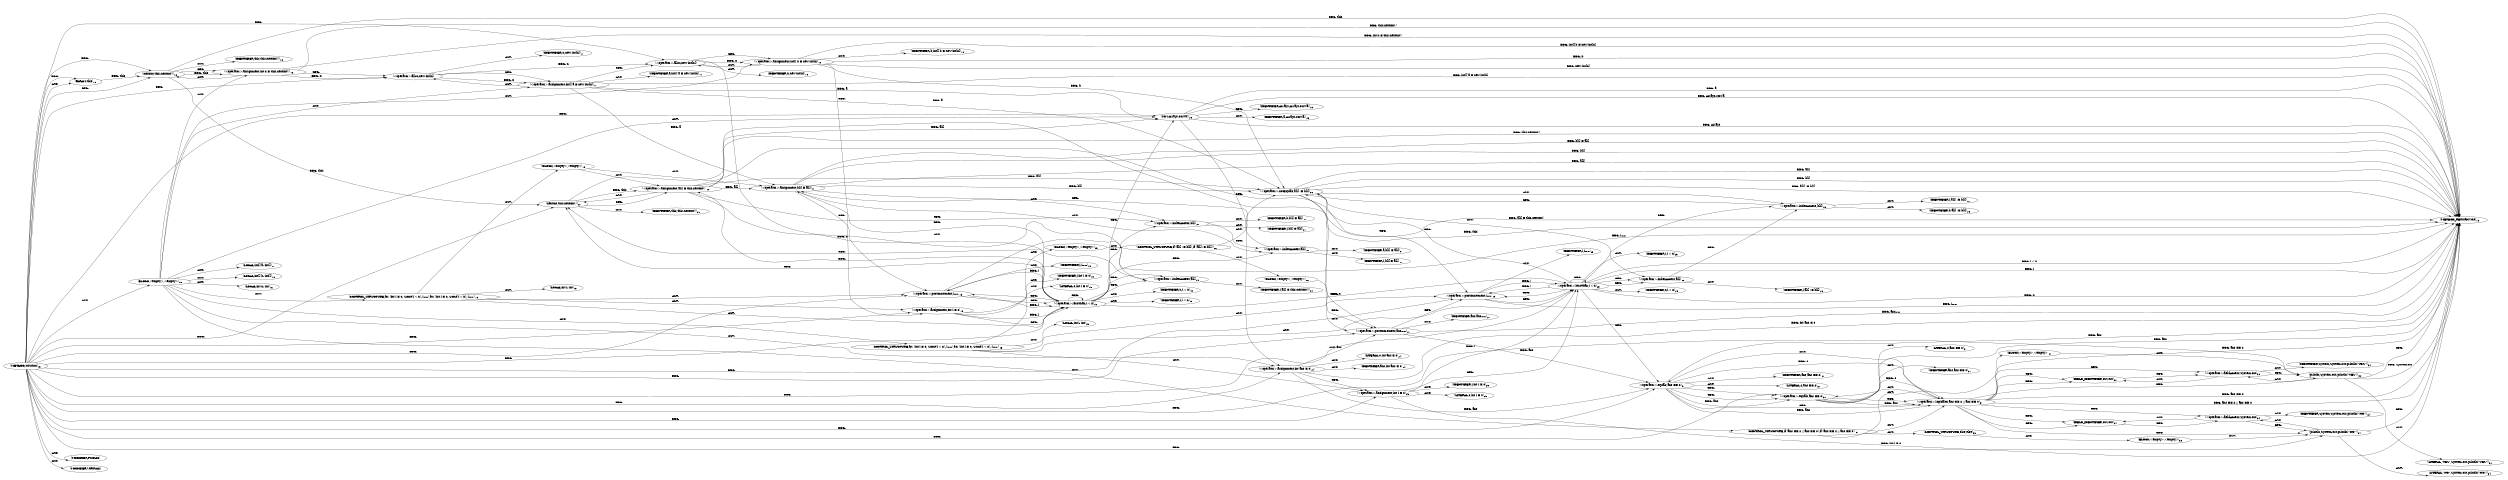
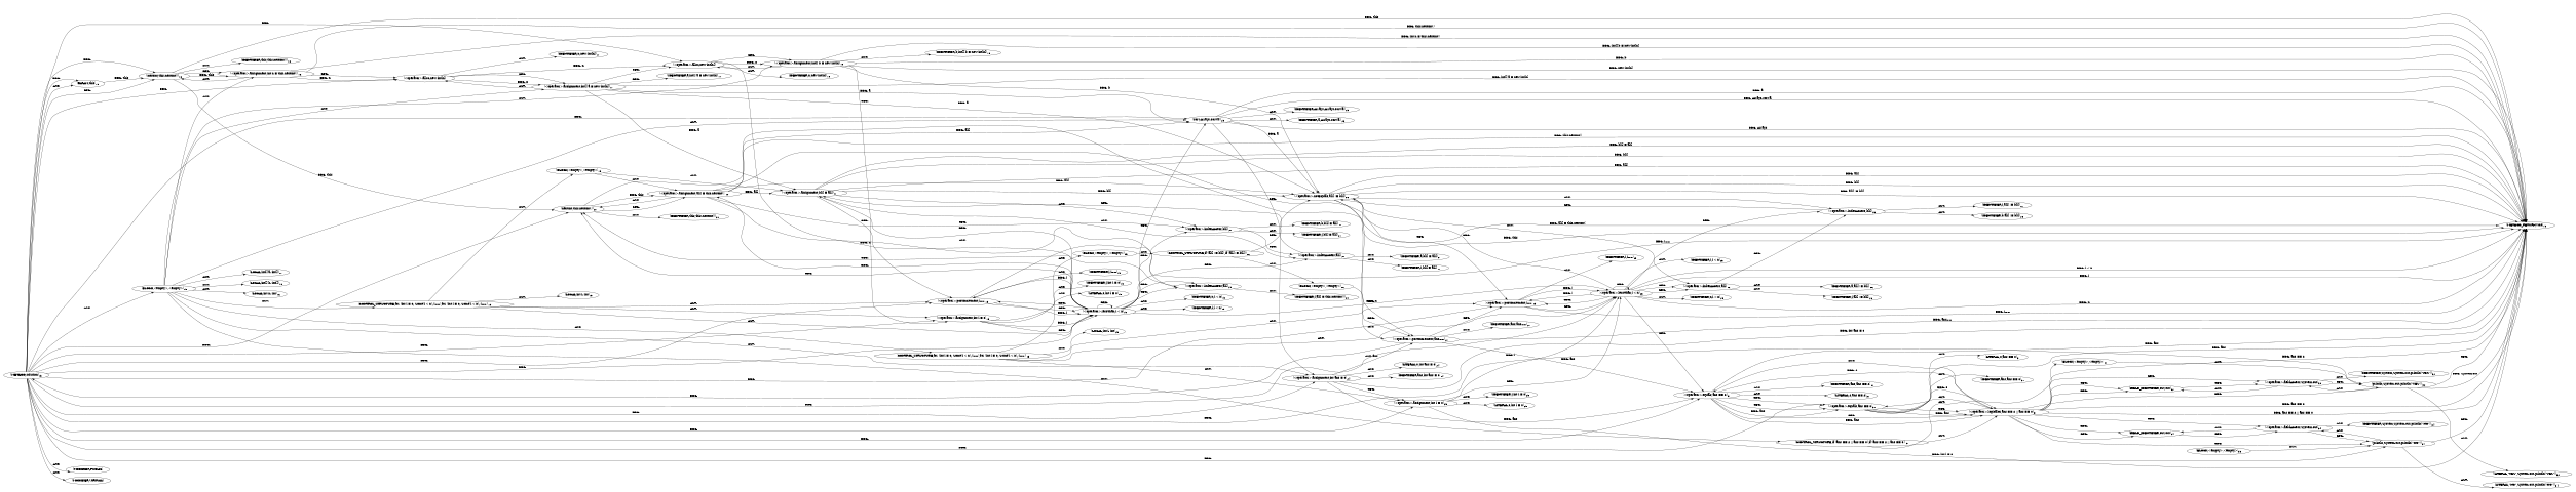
  digraph {
    rankdir=LR
    n1 [label=<(METHOD,solution)<SUB>15</SUB>>]
    n2 [label=<(PARAM,this)<SUB>15</SUB>>]
    n3 [label=<(BLOCK,&lt;empty&gt;,&lt;empty&gt;)<SUB>15</SUB>>]
    n4 [label=<(nextInt,this.nextInt())<SUB>16</SUB>>]
    n5 [label=<(&lt;operator&gt;.alloc,new int[n])>]
    n6 [label=<(&lt;operator&gt;.alloc,new int[n])>]
    n7 [label=<(&lt;operator&gt;.assignment,int i = 0)<SUB>19</SUB>>]
    n8 [label=<(&lt;operator&gt;.lessThan,i &lt; n)<SUB>19</SUB>>]
    n9 [label=<(&lt;operator&gt;.postIncrement,i++)<SUB>19</SUB>>]
    n10 [label=<(nextInt,this.nextInt())<SUB>20</SUB>>]
    n11 [label=<(sort,Arrays.sort(a))<SUB>23</SUB>>]
    n12 [label=<(&lt;operator&gt;.assignment,int ans = 0)<SUB>24</SUB>>]
    n13 [label=<(&lt;operator&gt;.assignment,int i = 0)<SUB>25</SUB>>]
    n14 [label=<(&lt;operator&gt;.lessThan,i &lt; n)<SUB>25</SUB>>]
    n15 [label=<(&lt;operator&gt;.postIncrement,i++)<SUB>25</SUB>>]
    n16 [label=<(&lt;operator&gt;.postIncrement,ans++)<SUB>27</SUB>>]
    n17 [label=<(&lt;operator&gt;.equals,ans == 2)<SUB>31</SUB>>]
    n18 [label=<(&lt;operator&gt;.equals,ans == 0)<SUB>31</SUB>>]
    n19 [label=<(println,System.out.println(&quot;YES&quot;))<SUB>32</SUB>>]
    n20 [label=<(println,System.out.println(&quot;NO&quot;))<SUB>34</SUB>>]
    n21 [label=<(MODIFIER,PUBLIC)>]
    n22 [label=<(MODIFIER,VIRTUAL)>]
    n23 [label=<(LOCAL,int n: int)<SUB>16</SUB>>]
    n24 [label=<(&lt;operator&gt;.assignment,int n = this.nextInt())<SUB>16</SUB>>]
    n25 [label=<(LOCAL,int[] a: int[])<SUB>17</SUB>>]
    n26 [label=<(&lt;operator&gt;.assignment,int[] a = new int[n])<SUB>17</SUB>>]
    n27 [label=<(LOCAL,int[] b: int[])<SUB>18</SUB>>]
    n28 [label=<(&lt;operator&gt;.assignment,int[] b = new int[n])<SUB>18</SUB>>]
    n29 [label=<(CONTROL_STRUCTURE,for (int i = 0; Some(i &lt; n); i++),for (int i = 0; Some(i &lt; n); i++))<SUB>19</SUB>>]
    n30 [label=<(CONTROL_STRUCTURE,for (int i = 0; Some(i &lt; n); i++),for (int i = 0; Some(i &lt; n); i++))<SUB>25</SUB>>]
    n31 [label=<(CONTROL_STRUCTURE,if (ans == 2 || ans == 0),if (ans == 2 || ans == 0))<SUB>31</SUB>>]
    n32 [label=<(METHOD_RETURN,void)<SUB>15</SUB>>]
    n33 [label=<(IDENTIFIER,this,this.nextInt())<SUB>16</SUB>>]
    n34 [label=<(IDENTIFIER,n,new int[n])<SUB>17</SUB>>]
    n35 [label=<(IDENTIFIER,n,new int[n])<SUB>18</SUB>>]
    n36 [label=<(IDENTIFIER,i,int i = 0)<SUB>19</SUB>>]
    n37 [label=<(LITERAL,0,int i = 0)<SUB>19</SUB>>]
    n38 [label=<(&lt;operator&gt;.assignment,b[i] = a[i])<SUB>21</SUB>>]
    n39 [label=<(IDENTIFIER,i,i &lt; n)<SUB>19</SUB>>]
    n40 [label=<(IDENTIFIER,n,i &lt; n)<SUB>19</SUB>>]
    n41 [label=<(&lt;operator&gt;.assignment,a[i] = this.nextInt())<SUB>20</SUB>>]
    n42 [label=<(&lt;operator&gt;.indexAccess,a[i])<SUB>20</SUB>>]
    n43 [label=<(&lt;operator&gt;.indexAccess,b[i])<SUB>21</SUB>>]
    n44 [label=<(&lt;operator&gt;.indexAccess,a[i])<SUB>21</SUB>>]
    n45 [label=<(IDENTIFIER,i,i++)<SUB>19</SUB>>]
    n46 [label=<(IDENTIFIER,this,this.nextInt())<SUB>20</SUB>>]
    n47 [label=<(&lt;operator&gt;.notEquals,a[i] != b[i])<SUB>26</SUB>>]
    n48 [label=<(IDENTIFIER,Arrays,Arrays.sort(a))<SUB>23</SUB>>]
    n49 [label=<(IDENTIFIER,a,Arrays.sort(a))<SUB>23</SUB>>]
    n50 [label=<(IDENTIFIER,ans,int ans = 0)<SUB>24</SUB>>]
    n51 [label=<(LITERAL,0,int ans = 0)<SUB>24</SUB>>]
    n52 [label=<(IDENTIFIER,i,int i = 0)<SUB>25</SUB>>]
    n53 [label=<(LITERAL,0,int i = 0)<SUB>25</SUB>>]
    n54 [label=<(IDENTIFIER,i,i &lt; n)<SUB>25</SUB>>]
    n55 [label=<(IDENTIFIER,n,i &lt; n)<SUB>25</SUB>>]
    n56 [label=<(&lt;operator&gt;.indexAccess,a[i])<SUB>26</SUB>>]
    n57 [label=<(&lt;operator&gt;.indexAccess,b[i])<SUB>26</SUB>>]
    n58 [label=<(IDENTIFIER,i,i++)<SUB>25</SUB>>]
    n59 [label=<(IDENTIFIER,ans,ans++)<SUB>27</SUB>>]
    n60 [label=<(&lt;operator&gt;.logicalOr,ans == 2 || ans == 0)<SUB>31</SUB>>]
    n61 [label=<(IDENTIFIER,ans,ans == 2)<SUB>31</SUB>>]
    n62 [label=<(LITERAL,2,ans == 2)<SUB>31</SUB>>]
    n63 [label=<(IDENTIFIER,ans,ans == 0)<SUB>31</SUB>>]
    n64 [label=<(LITERAL,0,ans == 0)<SUB>31</SUB>>]
    n65 [label=<(&lt;operator&gt;.fieldAccess,System.out)<SUB>32</SUB>>]
    n66 [label=<(LITERAL,&quot;YES&quot;,System.out.println(&quot;YES&quot;))<SUB>32</SUB>>]
    n67 [label=<(&lt;operator&gt;.fieldAccess,System.out)<SUB>34</SUB>>]
    n68 [label=<(LITERAL,&quot;NO&quot;,System.out.println(&quot;NO&quot;))<SUB>34</SUB>>]
    n69 [label=<(IDENTIFIER,a,int[] a = new int[n])<SUB>17</SUB>>]
    n70 [label=<(IDENTIFIER,b,int[] b = new int[n])<SUB>18</SUB>>]
    n71 [label=<(LOCAL,int i: int)<SUB>19</SUB>>]
    n72 [label=<(BLOCK,&lt;empty&gt;,&lt;empty&gt;)<SUB>19</SUB>>]
    n73 [label=<(LOCAL,int i: int)<SUB>25</SUB>>]
    n74 [label=<(BLOCK,&lt;empty&gt;,&lt;empty&gt;)<SUB>25</SUB>>]
    n75 [label=<(BLOCK,&lt;empty&gt;,&lt;empty&gt;)<SUB>31</SUB>>]
-   n76 [label=<(CONTROL_STRUCTURE,else,else)<SUB>33</SUB>>]
    n77 [label=<(IDENTIFIER,i,a[i] = this.nextInt())<SUB>20</SUB>>]
    n78 [label=<(IDENTIFIER,b,b[i] = a[i])<SUB>21</SUB>>]
    n79 [label=<(IDENTIFIER,i,b[i] = a[i])<SUB>21</SUB>>]
    n80 [label=<(IDENTIFIER,a,b[i] = a[i])<SUB>21</SUB>>]
    n81 [label=<(IDENTIFIER,i,b[i] = a[i])<SUB>21</SUB>>]
    n82 [label=<(CONTROL_STRUCTURE,if (a[i] != b[i]),if (a[i] != b[i]))<SUB>26</SUB>>]
+   n83 [label=<(IDENTIFIER,a,a[i] != b[i])<SUB>26</SUB>>]
    n84 [label=<(IDENTIFIER,i,a[i] != b[i])<SUB>26</SUB>>]
    n85 [label=<(IDENTIFIER,b,a[i] != b[i])<SUB>26</SUB>>]
    n86 [label=<(IDENTIFIER,i,a[i] != b[i])<SUB>26</SUB>>]
    n87 [label=<(BLOCK,&lt;empty&gt;,&lt;empty&gt;)<SUB>26</SUB>>]
    n88 [label=<(FIELD_IDENTIFIER,out,out)<SUB>32</SUB>>]
    n89 [label=<(FIELD_IDENTIFIER,out,out)<SUB>34</SUB>>]
    n90 [label=<(BLOCK,&lt;empty&gt;,&lt;empty&gt;)<SUB>33</SUB>>]
    n91 [label=<(IDENTIFIER,System,System.out.println(&quot;YES&quot;))<SUB>32</SUB>>]
    n92 [label=<(IDENTIFIER,System,System.out.println(&quot;NO&quot;))<SUB>34</SUB>>]
    n1 -> n2 [label="AST: "]
    n1 -> n2 [label="DDG: "]
    n1 -> n3 [label="AST: "]
    n1 -> n4 [label="CFG: "]
    n1 -> n4 [label="DDG: "]
    n1 -> n5 [label="DDG: "]
    n1 -> n6 [label="DDG: "]
    n1 -> n7 [label="DDG: "]
    n1 -> n8 [label="DDG: "]
    n1 -> n9 [label="DDG: "]
    n1 -> n10 [label="DDG: "]
    n1 -> n11 [label="DDG: "]
    n1 -> n12 [label="DDG: "]
    n1 -> n13 [label="DDG: "]
    n1 -> n14 [label="DDG: "]
    n1 -> n15 [label="DDG: "]
-   n1 -> n16 [label="DDG: "]
+   n16 -> n1 [label="DDG: "]
    n1 -> n17 [label="DDG: "]
    n1 -> n18 [label="DDG: "]
    n1 -> n19 [label="DDG: "]
    n1 -> n20 [label="DDG: "]
    n1 -> n21 [label="AST: "]
    n1 -> n22 [label="AST: "]
    n2 -> n4 [label="DDG: this"]
    n3 -> n11 [label="AST: "]
    n3 -> n12 [label="AST: "]
    n3 -> n23 [label="AST: "]
    n3 -> n24 [label="AST: "]
    n3 -> n25 [label="AST: "]
    n3 -> n26 [label="AST: "]
    n3 -> n27 [label="AST: "]
    n3 -> n28 [label="AST: "]
    n3 -> n29 [label="AST: "]
    n3 -> n30 [label="AST: "]
    n3 -> n31 [label="AST: "]
    n4 -> n10 [label="DDG: this"]
    n4 -> n24 [label="CFG: "]
    n4 -> n24 [label="DDG: this"]
    n4 -> n32 [label="DDG: this"]
    n4 -> n33 [label="AST: "]
    n5 -> n6 [label="DDG: n"]
    n5 -> n26 [label="CFG: "]
    n5 -> n26 [label="DDG: n"]
    n5 -> n34 [label="AST: "]
    n6 -> n8 [label="DDG: n"]
    n6 -> n28 [label="CFG: "]
    n6 -> n28 [label="DDG: n"]
    n6 -> n35 [label="AST: "]
    n7 -> n8 [label="CFG: "]
    n7 -> n8 [label="DDG: i"]
    n7 -> n36 [label="AST: "]
    n7 -> n37 [label="AST: "]
    n8 -> n8 [label="CDG: "]
    n8 -> n9 [label="DDG: i"]
    n8 -> n9 [label="CDG: "]
    n8 -> n10 [label="CDG: "]
    n8 -> n11 [label="CFG: "]
    n8 -> n14 [label="DDG: n"]
    n8 -> n38 [label="CDG: "]
    n8 -> n39 [label="AST: "]
    n8 -> n40 [label="AST: "]
    n8 -> n41 [label="CDG: "]
    n8 -> n42 [label="CFG: "]
    n8 -> n42 [label="CDG: "]
    n8 -> n43 [label="CDG: "]
    n8 -> n44 [label="CDG: "]
    n9 -> n8 [label="CFG: "]
    n9 -> n8 [label="DDG: i"]
    n9 -> n32 [label="DDG: i++"]
    n9 -> n45 [label="AST: "]
    n10 -> n32 [label="DDG: this"]
    n10 -> n41 [label="CFG: "]
    n10 -> n41 [label="DDG: this"]
    n10 -> n46 [label="AST: "]
    n11 -> n12 [label="CFG: "]
    n11 -> n32 [label="DDG: a"]
    n11 -> n32 [label="DDG: Arrays.sort(a)"]
    n11 -> n32 [label="DDG: Arrays"]
-   n11 -> n48 [label="CDG: "]
+   n11 -> n47 [label="DDG: a"]
+   n11 -> n48 [label="AST: "]
    n11 -> n49 [label="AST: "]
    n12 -> n13 [label="CFG: "]
    n12 -> n16 [label="AST: ans"]
    n12 -> n17 [label="DDG: ans"]
    n12 -> n32 [label="DDG: int ans = 0"]
    n12 -> n50 [label="AST: "]
    n12 -> n51 [label="AST: "]
    n13 -> n14 [label="CFG: "]
    n13 -> n14 [label="DDG: i"]
    n13 -> n32 [label="DDG: int i = 0"]
    n13 -> n52 [label="AST: "]
    n13 -> n53 [label="AST: "]
    n14 -> n14 [label="CDG: "]
    n14 -> n15 [label="DDG: i"]
    n14 -> n15 [label="CDG: "]
    n14 -> n17 [label="CFG: "]
    n14 -> n32 [label="DDG: i"]
    n14 -> n32 [label="DDG: n"]
    n14 -> n32 [label="DDG: i &lt; n"]
    n14 -> n47 [label="CDG: "]
    n14 -> n54 [label="AST: "]
    n14 -> n55 [label="AST: "]
    n14 -> n56 [label="CFG: "]
    n14 -> n56 [label="CDG: "]
    n14 -> n57 [label="CDG: "]
    n15 -> n14 [label="CFG: "]
    n15 -> n14 [label="DDG: i"]
    n15 -> n32 [label="DDG: i++"]
    n15 -> n58 [label="AST: "]
    n16 -> n15 [label="CFG: "]
    n16 -> n17 [label="DDG: ans"]
    n16 -> n32 [label="DDG: ans++"]
    n16 -> n59 [label="AST: "]
    n17 -> n18 [label="CFG: "]
    n17 -> n18 [label="DDG: ans"]
    n17 -> n18 [label="CDG: "]
    n17 -> n32 [label="DDG: ans"]
    n17 -> n60 [label="CFG: "]
    n17 -> n60 [label="DDG: ans"]
    n17 -> n60 [label="DDG: 2"]
    n17 -> n61 [label="AST: "]
    n17 -> n62 [label="AST: "]
    n18 -> n32 [label="DDG: ans"]
    n18 -> n60 [label="CFG: "]
    n18 -> n60 [label="DDG: ans"]
    n18 -> n60 [label="DDG: 0"]
    n18 -> n63 [label="AST: "]
    n18 -> n64 [label="AST: "]
    n19 -> n32 [label="CFG: "]
    n19 -> n32 [label="DDG: System.out"]
    n19 -> n65 [label="AST: "]
    n19 -> n66 [label="AST: "]
    n20 -> n32 [label="CFG: "]
    n20 -> n67 [label="AST: "]
    n20 -> n68 [label="AST: "]
    n24 -> n4 [label="AST: "]
    n24 -> n5 [label="CFG: "]
    n24 -> n5 [label="DDG: n"]
    n24 -> n32 [label="DDG: this.nextInt()"]
    n24 -> n32 [label="DDG: int n = this.nextInt()"]
    n26 -> n5 [label="AST: "]
    n26 -> n6 [label="CFG: "]
    n26 -> n11 [label="DDG: a"]
    n26 -> n32 [label="DDG: int[] a = new int[n]"]
    n26 -> n38 [label="DDG: a"]
    n26 -> n47 [label="DDG: a"]
-   n26 -> n69 [label="AST: "]
+   n26 -> n69 [label="CDG: "]
    n28 -> n6 [label="AST: "]
    n28 -> n7 [label="CFG: "]
    n28 -> n32 [label="DDG: b"]
    n28 -> n32 [label="DDG: new int[n]"]
    n28 -> n32 [label="DDG: int[] b = new int[n]"]
    n28 -> n47 [label="DDG: b"]
    n28 -> n70 [label="AST: "]
    n29 -> n7 [label="AST: "]
    n29 -> n8 [label="AST: "]
    n29 -> n9 [label="AST: "]
    n29 -> n71 [label="AST: "]
    n29 -> n72 [label="AST: "]
    n30 -> n13 [label="AST: "]
    n30 -> n14 [label="AST: "]
    n30 -> n15 [label="AST: "]
    n30 -> n73 [label="AST: "]
    n30 -> n74 [label="AST: "]
    n31 -> n60 [label="AST: "]
    n31 -> n75 [label="AST: "]
-   n31 -> n76 [label="AST: "]
    n38 -> n9 [label="CFG: "]
    n38 -> n32 [label="DDG: b[i]"]
    n38 -> n32 [label="DDG: a[i]"]
    n38 -> n32 [label="DDG: b[i] = a[i]"]
    n38 -> n43 [label="AST: "]
    n38 -> n44 [label="AST: "]
    n38 -> n47 [label="DDG: b[i]"]
    n41 -> n10 [label="AST: "]
    n41 -> n11 [label="DDG: a[i]"]
    n41 -> n32 [label="DDG: this.nextInt()"]
    n41 -> n32 [label="DDG: a[i] = this.nextInt()"]
    n41 -> n38 [label="DDG: a[i]"]
    n41 -> n42 [label="AST: "]
    n41 -> n43 [label="CFG: "]
    n41 -> n47 [label="DDG: a[i]"]
    n42 -> n10 [label="CFG: "]
    n42 -> n77 [label="AST: "]
    n43 -> n44 [label="CFG: "]
    n43 -> n78 [label="AST: "]
    n43 -> n79 [label="AST: "]
    n44 -> n38 [label="CFG: "]
    n44 -> n80 [label="AST: "]
    n44 -> n81 [label="AST: "]
    n47 -> n15 [label="CFG: "]
    n47 -> n16 [label="CFG: "]
    n47 -> n16 [label="CDG: "]
    n47 -> n32 [label="DDG: a[i]"]
    n47 -> n32 [label="DDG: b[i]"]
    n47 -> n32 [label="DDG: a[i] != b[i]"]
    n47 -> n56 [label="AST: "]
    n47 -> n57 [label="AST: "]
    n56 -> n57 [label="CFG: "]
+   n56 -> n83 [label="AST: "]
    n56 -> n84 [label="AST: "]
    n57 -> n47 [label="CFG: "]
    n57 -> n85 [label="AST: "]
    n57 -> n86 [label="AST: "]
    n60 -> n17 [label="AST: "]
    n60 -> n18 [label="AST: "]
    n60 -> n19 [label="CDG: "]
    n60 -> n20 [label="CDG: "]
    n60 -> n32 [label="DDG: ans == 2"]
    n60 -> n32 [label="DDG: ans == 0"]
    n60 -> n32 [label="DDG: ans == 2 || ans == 0"]
    n60 -> n65 [label="CDG: "]
    n60 -> n67 [label="CDG: "]
    n60 -> n88 [label="CFG: "]
    n60 -> n88 [label="CDG: "]
    n60 -> n89 [label="CFG: "]
    n60 -> n89 [label="CDG: "]
    n65 -> n19 [label="CFG: "]
    n65 -> n88 [label="AST: "]
    n65 -> n91 [label="AST: "]
    n67 -> n20 [label="CFG: "]
    n67 -> n89 [label="AST: "]
    n67 -> n92 [label="AST: "]
    n72 -> n38 [label="AST: "]
    n72 -> n41 [label="AST: "]
    n74 -> n82 [label="AST: "]
    n75 -> n19 [label="AST: "]
-   n76 -> n90 [label="AST: "]
-   n82 -> n47 [label="AST: "]
+   n82 -> n47 [label="CFG: "]
    n82 -> n87 [label="AST: "]
    n87 -> n16 [label="AST: "]
    n88 -> n65 [label="CFG: "]
    n89 -> n67 [label="CFG: "]
    n90 -> n20 [label="AST: "]
  }
